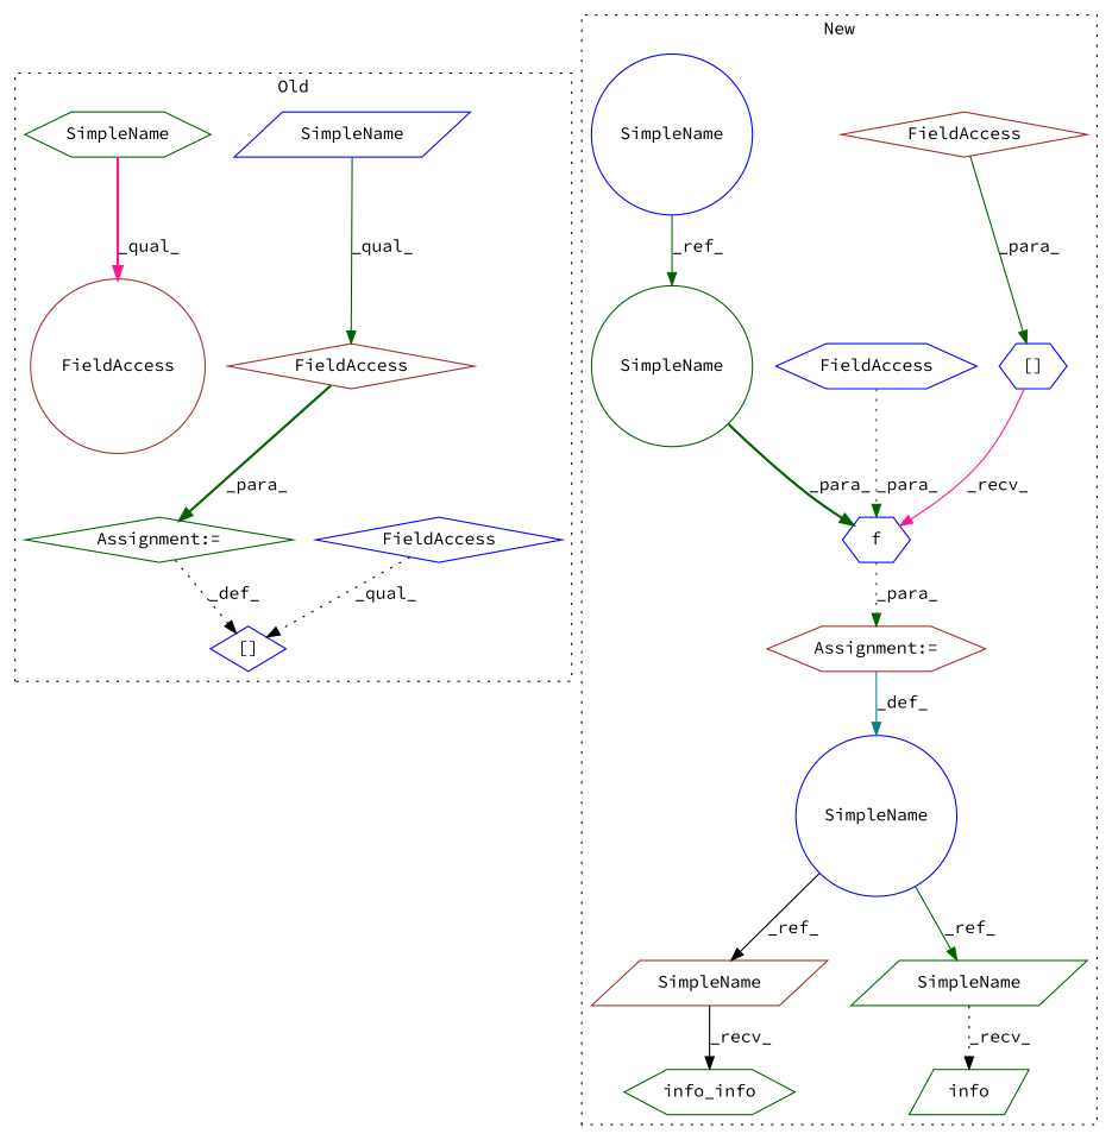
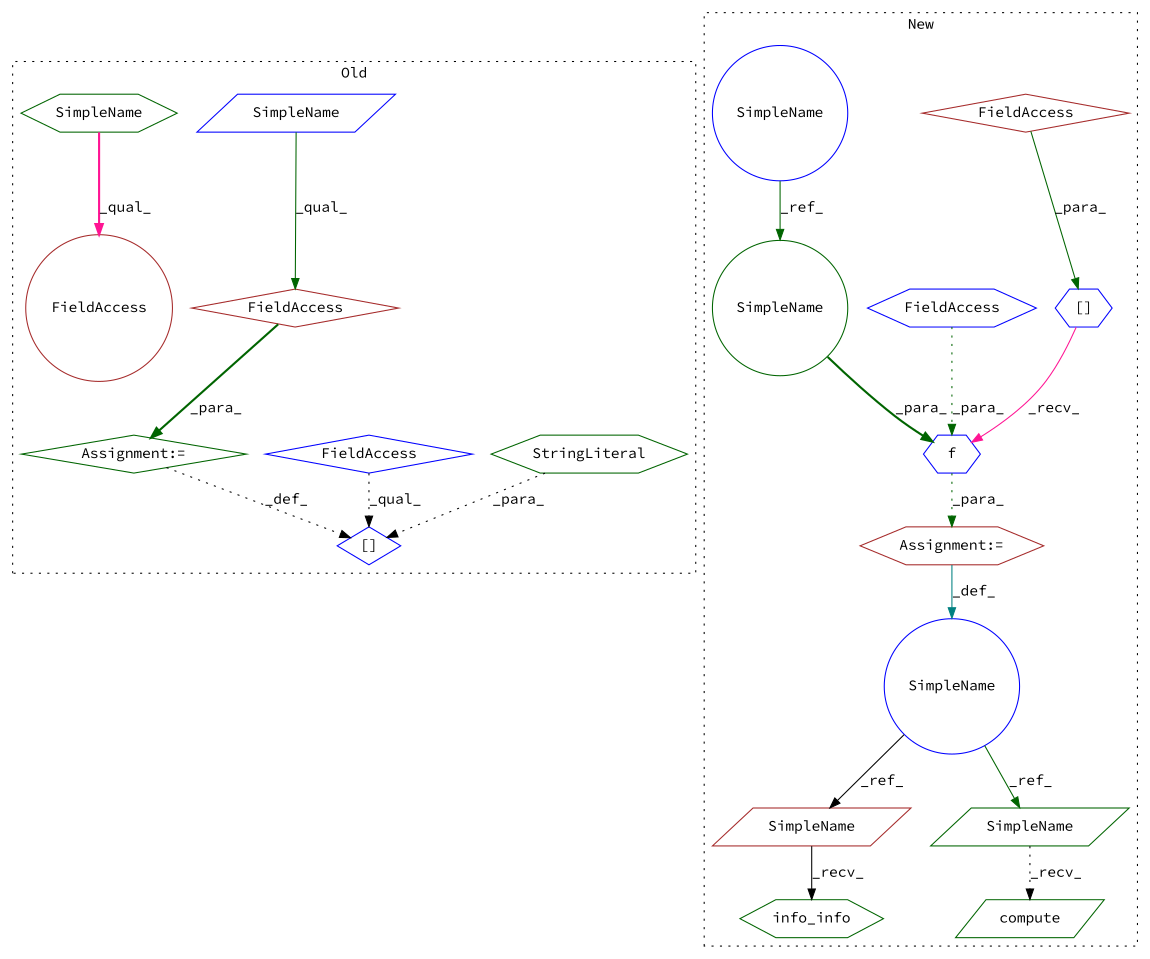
  digraph {
    fontname="Source Code Pro"
    node [a=42 color=blue fontname="Source Code Pro" l=1 s=4439 shape=hexagon]
    edge [color=darkgreen fontname="Source Code Pro" style=solid]
    n1 [a=2 l="7,1" label="[]" s="4422,4437" shape=diamond]
+   n2 [a=45 color=darkgreen l=8 label=StringLiteral s=4429]
    n3 [a=22 l=6 label=FieldAccess s=4422 shape=diamond]
    n4 [a=7 color=darkgreen label="Assignment:=" s=4438 shape=diamond]
    n5 [a=22 color=brown l=8 label=FieldAccess shape=diamond]
    n6 [a=22 color=brown l=15 label=FieldAccess s=4885 shape=circle]
    n7 [l=4 label=SimpleName shape=parallelogram]
    n8 [color=darkgreen l=4 label=SimpleName s=4885]
    n9 [a=32 color=darkgreen l=14 label=info_info s=4383]
    n10 [label=SimpleName s=4338 shape=circle]
-   n11 [a=32 color=darkgreen l=9 label=info s=4414 shape=parallelogram]
+   n11 [a=32 color=darkgreen l=9 label=compute s=4414 shape=parallelogram]
    n12 [a=32 l="2,1" label=f s="4359,4372"]
    n13 [a=2 l="13,1" label="[]" s="4340,4357"]
    n14 [a=22 color=brown l=4 label=FieldAccess s=4353 shape=diamond]
    n15 [a=22 l=6 label=FieldAccess s=4366]
    n16 [l=4 label=SimpleName s=4278 shape=circle]
    n17 [a=7 color=brown label="Assignment:=" s=4339]
    n18 [color=darkgreen l=4 label=SimpleName s=4361 shape=circle]
    n19 [color=brown label=SimpleName s=4381 shape=parallelogram]
    n20 [color=darkgreen label=SimpleName s=4412 shape=parallelogram]
    subgraph cluster_1 {
      label=Old
      style=dotted
      n1
+     n2
      n3
      n4
      n5
      n6
      n7
      n8
    }
    subgraph cluster_2 {
      label=New
      style=dotted
      n9
      n10
      n11
      n12
      n13
      n14
      n15
      n16
      n17
      n18
      n19
      n20
    }
+   n2 -> n1 [color=black label=_para_ style=dotted]
    n3 -> n1 [color=black label=_qual_ style=dotted]
    n4 -> n1 [color=black label=_def_ style=dotted]
    n5 -> n4 [label=_para_ style=bold]
    n7 -> n5 [label=_qual_]
    n8 -> n6 [color=deeppink label=_qual_ style=bold]
    n10 -> n19 [color=black label=_ref_]
    n10 -> n20 [label=_ref_]
    n12 -> n17 [label=_para_ style=dotted]
    n13 -> n12 [color=deeppink label=_recv_]
    n14 -> n13 [label=_para_]
    n15 -> n12 [label=_para_ style=dotted]
    n16 -> n18 [label=_ref_]
    n17 -> n10 [color=teal label=_def_]
    n18 -> n12 [label=_para_ style=bold]
    n19 -> n9 [color=black label=_recv_]
    n20 -> n11 [color=black label=_recv_ style=dotted]
  }
